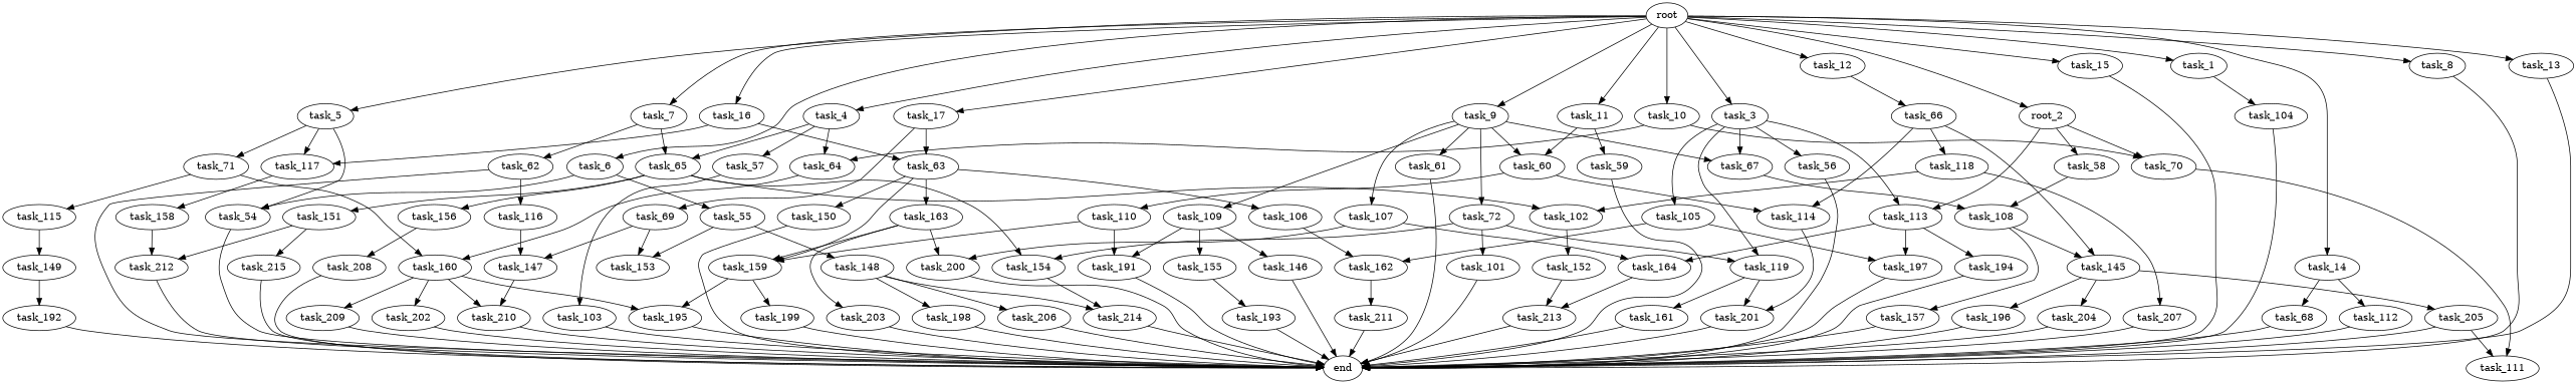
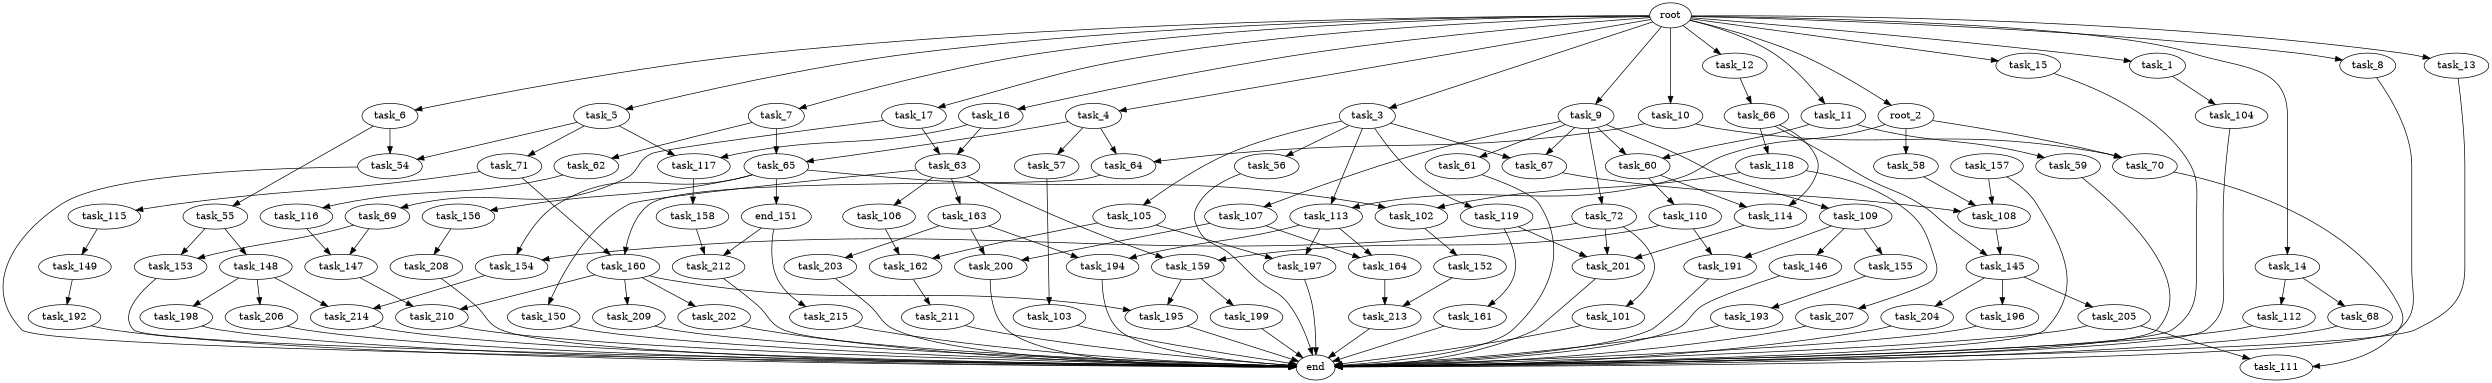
  digraph {
    task_116
    task_147
    task_210
    task_105
    task_162
    task_197
    task_211
    end
    task_163
    task_194
    task_203
    task_200
    task_15
    task_55
    task_153
    task_148
    task_214
    task_198
    task_206
    task_102
    task_152
    task_213
    task_212
    task_207
    task_191
    task_7
    task_65
    task_62
    task_154
    task_156
-   task_151
+   task_151 [label=end_151]
    task_104
    task_119
    task_201
    task_161
    task_106
    task_204
    task_117
    task_158
    task_155
    task_193
    task_9
    task_61
    task_109
    task_60
    task_67
    task_107
    task_72
    task_146
    task_114
    task_110
    task_108
    task_164
    task_101
    task_56
    task_196
    task_112
    task_59
    task_118
    task_64
    task_160
    task_195
    task_209
    task_202
    task_208
    task_215
    task_150
    task_159
    task_199
    task_63
    task_68
    task_115
    task_149
    task_192
    task_58
    task_54
    task_145
    task_205
    task_111
    task_1
    task_157
    task_69
    task_66
    task_11
    task_4
    task_57
    task_103
    task_10
    task_70
    task_8
    task_71
    task_14
    task_12
    task_13
    task_3
    task_113
    task_6
    n98 [label=root_2]
    task_17
    root
    task_16
    task_5
    task_116 -> task_147
    task_147 -> task_210
    task_210 -> end
    task_105 -> task_162
    task_105 -> task_197
    task_162 -> task_211
    task_197 -> end
    task_211 -> end
-   task_163 -> task_159
+   task_163 -> task_194
    task_163 -> task_203
    task_163 -> task_200
    task_194 -> end
    task_203 -> end
    task_200 -> end
    task_15 -> end
    task_55 -> task_153
    task_55 -> task_148
-   task_62 -> end
+   task_153 -> end
    task_148 -> task_214
    task_148 -> task_198
    task_148 -> task_206
    task_214 -> end
    task_198 -> end
    task_206 -> end
    task_102 -> task_152
    task_152 -> task_213
    task_213 -> end
    task_212 -> end
    task_207 -> end
    task_191 -> end
    task_7 -> task_65
    task_7 -> task_62
    task_65 -> task_102
    task_65 -> task_154
    task_65 -> task_156
    task_65 -> task_151
    task_62 -> task_116
    task_154 -> task_214
    task_156 -> task_208
    task_151 -> task_212
    task_151 -> task_215
    task_104 -> end
    task_119 -> task_201
    task_119 -> task_161
    task_201 -> end
    task_161 -> end
    task_106 -> task_162
    task_204 -> end
    task_117 -> task_158
    task_158 -> task_212
    task_155 -> task_193
    task_193 -> end
    task_9 -> task_61
    task_9 -> task_109
    task_9 -> task_60
    task_9 -> task_67
    task_9 -> task_107
    task_9 -> task_72
    task_61 -> end
    task_109 -> task_191
    task_109 -> task_155
    task_109 -> task_146
    task_60 -> task_114
    task_60 -> task_110
    task_67 -> task_108
    task_107 -> task_200
    task_107 -> task_164
    task_72 -> task_154
-   task_72 -> task_119
+   task_72 -> task_201
    task_72 -> task_101
    task_146 -> end
    task_114 -> task_201
    task_110 -> task_191
    task_110 -> task_159
    task_108 -> task_145
-   task_108 -> task_157
+   task_157 -> task_108
    task_164 -> task_213
    task_101 -> end
    task_56 -> end
    task_196 -> end
    task_112 -> end
    task_59 -> end
    task_118 -> task_102
    task_118 -> task_207
    task_64 -> task_160
    task_160 -> task_210
    task_160 -> task_195
    task_160 -> task_209
    task_160 -> task_202
    task_195 -> end
    task_209 -> end
    task_202 -> end
    task_208 -> end
    task_215 -> end
    task_150 -> end
    task_159 -> task_195
    task_159 -> task_199
    task_199 -> end
    task_63 -> task_163
    task_63 -> task_106
    task_63 -> task_150
    task_63 -> task_159
    task_68 -> end
    task_115 -> task_149
    task_149 -> task_192
    task_192 -> end
    task_58 -> task_108
    task_54 -> end
    task_145 -> task_204
    task_145 -> task_196
    task_145 -> task_205
    task_205 -> end
    task_205 -> task_111
    task_1 -> task_104
    task_157 -> end
    task_69 -> task_147
    task_69 -> task_153
    task_66 -> task_114
    task_66 -> task_118
    task_66 -> task_145
    task_11 -> task_60
    task_11 -> task_59
    task_4 -> task_65
    task_4 -> task_64
    task_4 -> task_57
    task_57 -> task_103
    task_103 -> end
    task_10 -> task_64
    task_10 -> task_70
    task_70 -> task_111
    task_8 -> end
    task_71 -> task_160
    task_71 -> task_115
    task_14 -> task_112
    task_14 -> task_68
    task_12 -> task_66
    task_13 -> end
    task_3 -> task_105
    task_3 -> task_119
    task_3 -> task_67
    task_3 -> task_56
    task_3 -> task_113
    task_113 -> task_197
    task_113 -> task_194
    task_113 -> task_164
    task_6 -> task_55
    task_6 -> task_54
    n98 -> task_58
    n98 -> task_70
    n98 -> task_113
    task_17 -> task_63
    task_17 -> task_69
    root -> task_15
    root -> task_7
    root -> task_9
    root -> task_1
    root -> task_11
    root -> task_4
    root -> task_10
    root -> task_8
    root -> task_14
    root -> task_12
    root -> task_13
    root -> task_3
    root -> task_6
    root -> n98
    root -> task_17
    root -> task_16
    root -> task_5
    task_16 -> task_117
    task_16 -> task_63
    task_5 -> task_117
    task_5 -> task_54
    task_5 -> task_71
  }
